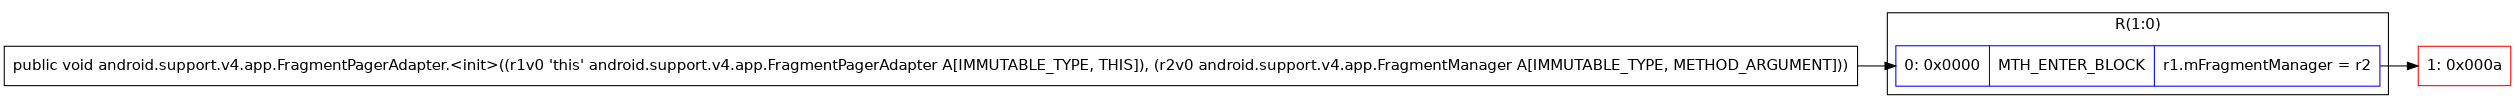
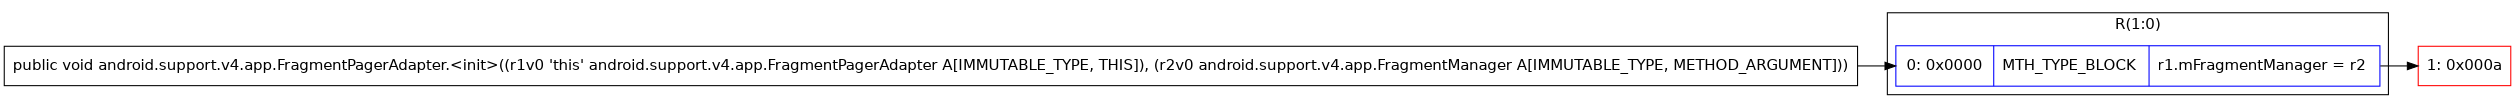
  digraph {
    rankdir=LR
    fontname="DejaVu Sans"
    node [shape=record fontname="DejaVu Sans"]
    edge [fontname="DejaVu Sans"]
-   n1 [color=blue label="{0\:\ 0x0000|MTH_ENTER_BLOCK\l|r1.mFragmentManager = r2\l}"]
+   n1 [color=blue label="{0\:\ 0x0000|MTH_TYPE_BLOCK\l|r1.mFragmentManager = r2\l}"]
    n2 [color=red label="{1\:\ 0x000a}"]
    n3 [label="{public void android.support.v4.app.FragmentPagerAdapter.\<init\>((r1v0 'this' android.support.v4.app.FragmentPagerAdapter A[IMMUTABLE_TYPE, THIS]), (r2v0 android.support.v4.app.FragmentManager A[IMMUTABLE_TYPE, METHOD_ARGUMENT])) }"]
    subgraph cluster_1 {
      label="R(1:0)"
      n1
    }
    n1 -> n2
    n3 -> n1
  }
